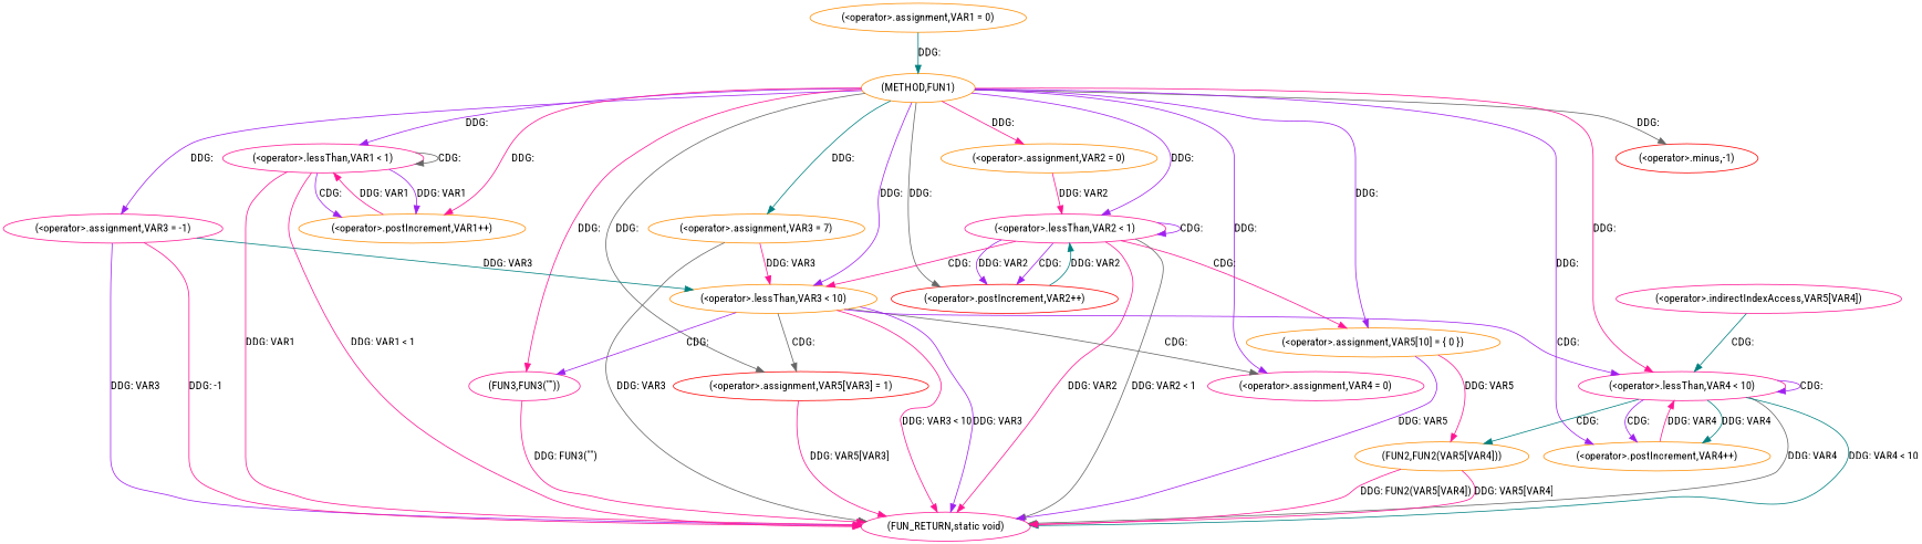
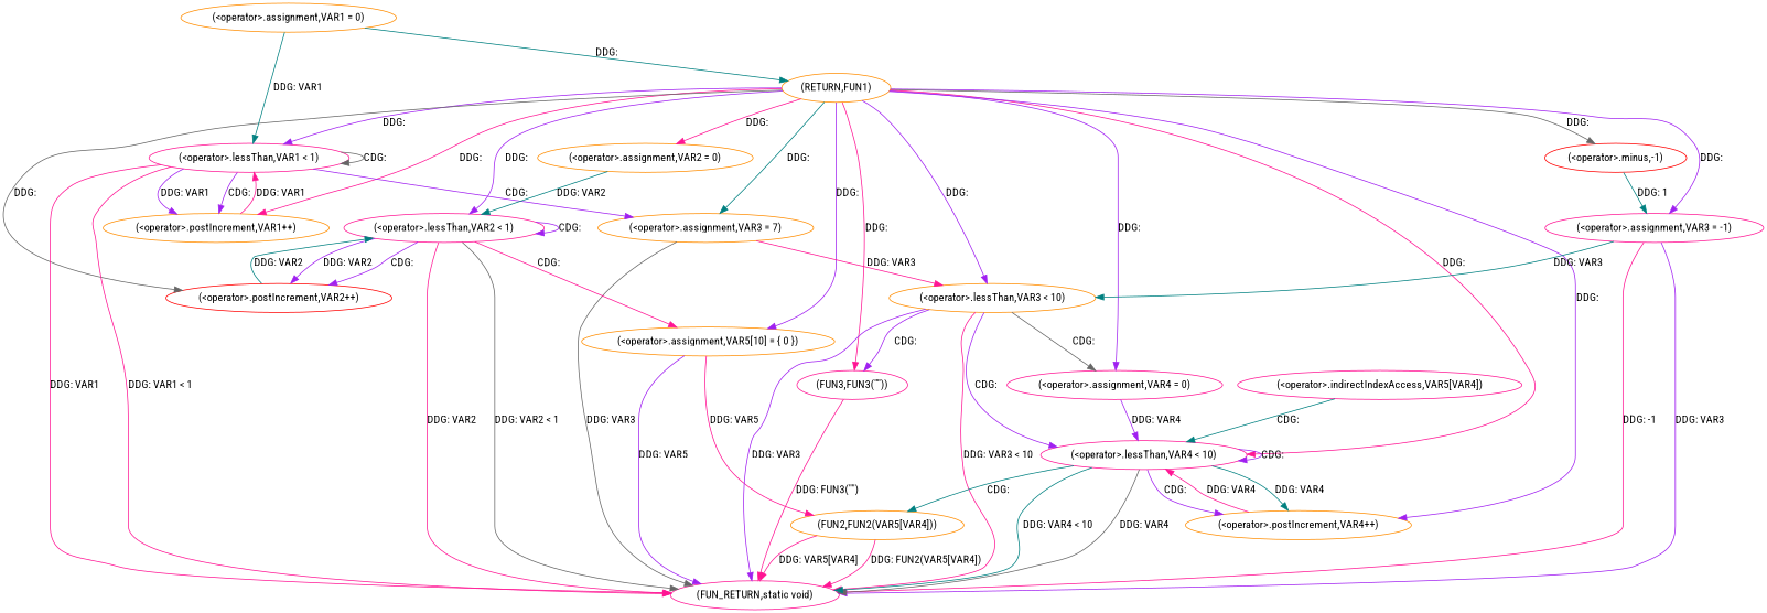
  digraph {
    fontname="Roboto Condensed"
    node [color=darkorange fontname="Roboto Condensed"]
    edge [color=purple fontname="Roboto Condensed"]
-   n1 [label="(METHOD,FUN1)"]
+   n1 [label="(RETURN,FUN1)"]
    n2 [color=deeppink label="(<operator>.assignment,VAR3 = -1)"]
    n3 [color=red label="(<operator>.minus,-1)"]
    n4 [color=deeppink label="(<operator>.lessThan,VAR1 < 1)"]
    n5 [label="(<operator>.postIncrement,VAR1++)"]
    n6 [label="(<operator>.assignment,VAR3 = 7)"]
    n7 [label="(<operator>.assignment,VAR2 = 0)"]
    n8 [color=deeppink label="(<operator>.lessThan,VAR2 < 1)"]
    n9 [color=red label="(<operator>.postIncrement,VAR2++)"]
    n10 [label="(<operator>.assignment,VAR5[10] = { 0 })"]
    n11 [label="(<operator>.lessThan,VAR3 < 10)"]
-   n12 [color=red label="(<operator>.assignment,VAR5[VAR3] = 1)"]
    n13 [color=deeppink label="(<operator>.assignment,VAR4 = 0)"]
    n14 [color=deeppink label="(<operator>.lessThan,VAR4 < 10)"]
    n15 [label="(<operator>.postIncrement,VAR4++)"]
    n16 [color=deeppink label="(FUN3,FUN3(\"\"))"]
    n17 [color=deeppink label="(FUN_RETURN,static void)"]
    n18 [label="(<operator>.assignment,VAR1 = 0)"]
    n19 [label="(FUN2,FUN2(VAR5[VAR4]))"]
    n20 [color=deeppink label="(<operator>.indirectIndexAccess,VAR5[VAR4])"]
    n1 -> n2 [label="DDG: "]
    n1 -> n3 [color=gray40 label="DDG: "]
    n1 -> n4 [label="DDG: "]
    n1 -> n5 [color=deeppink label="DDG: "]
    n1 -> n6 [color=teal label="DDG: "]
    n1 -> n7 [color=deeppink label="DDG: "]
    n1 -> n8 [label="DDG: "]
    n1 -> n9 [color=gray40 label="DDG: "]
    n1 -> n10 [label="DDG: "]
    n1 -> n11 [label="DDG: "]
-   n1 -> n12 [color=gray40 label="DDG: "]
    n1 -> n13 [label="DDG: "]
    n1 -> n14 [color=deeppink label="DDG: "]
    n1 -> n15 [label="DDG: "]
    n1 -> n16 [color=deeppink label="DDG: "]
    n2 -> n11 [color=teal label="DDG: VAR3"]
    n2 -> n17 [label="DDG: VAR3"]
    n2 -> n17 [color=deeppink label="DDG: -1"]
+   n3 -> n2 [color=teal label="DDG: 1"]
    n4 -> n4 [color=gray40 label="CDG: "]
    n4 -> n5 [label="DDG: VAR1"]
    n4 -> n5 [label="CDG: "]
+   n4 -> n6 [label="CDG: "]
    n4 -> n17 [color=deeppink label="DDG: VAR1"]
    n4 -> n17 [color=deeppink label="DDG: VAR1 < 1"]
    n5 -> n4 [color=deeppink label="DDG: VAR1"]
    n6 -> n11 [color=deeppink label="DDG: VAR3"]
    n6 -> n17 [color=gray40 label="DDG: VAR3"]
-   n7 -> n8 [color=deeppink label="DDG: VAR2"]
+   n7 -> n8 [color=teal label="DDG: VAR2"]
    n8 -> n8 [label="CDG: "]
    n8 -> n9 [label="DDG: VAR2"]
    n8 -> n9 [label="CDG: "]
    n8 -> n10 [color=deeppink label="CDG: "]
-   n8 -> n11 [color=deeppink label="CDG: "]
    n8 -> n17 [color=gray40 label="DDG: VAR2 < 1"]
    n8 -> n17 [color=deeppink label="DDG: VAR2"]
    n9 -> n8 [color=teal label="DDG: VAR2"]
    n10 -> n17 [label="DDG: VAR5"]
    n10 -> n19 [color=deeppink label="DDG: VAR5"]
-   n11 -> n12 [color=gray40 label="CDG: "]
    n11 -> n13 [color=gray40 label="CDG: "]
    n11 -> n14 [label="CDG: "]
    n11 -> n16 [label="CDG: "]
    n11 -> n17 [color=deeppink label="DDG: VAR3 < 10"]
    n11 -> n17 [label="DDG: VAR3"]
-   n12 -> n17 [color=deeppink label="DDG: VAR5[VAR3]"]
+   n13 -> n14 [label="DDG: VAR4"]
    n14 -> n14 [label="CDG: "]
    n14 -> n15 [color=teal label="DDG: VAR4"]
    n14 -> n15 [label="CDG: "]
    n14 -> n17 [color=gray40 label="DDG: VAR4"]
    n14 -> n17 [color=teal label="DDG: VAR4 < 10"]
    n14 -> n19 [color=teal label="CDG: "]
    n15 -> n14 [color=deeppink label="DDG: VAR4"]
    n16 -> n17 [color=deeppink label="DDG: FUN3(\"\")"]
    n18 -> n1 [color=teal label="DDG: "]
+   n18 -> n4 [color=teal label="DDG: VAR1"]
    n19 -> n17 [color=deeppink label="DDG: FUN2(VAR5[VAR4])"]
    n19 -> n17 [color=deeppink label="DDG: VAR5[VAR4]"]
    n20 -> n14 [color=teal label="CDG: "]
  }
